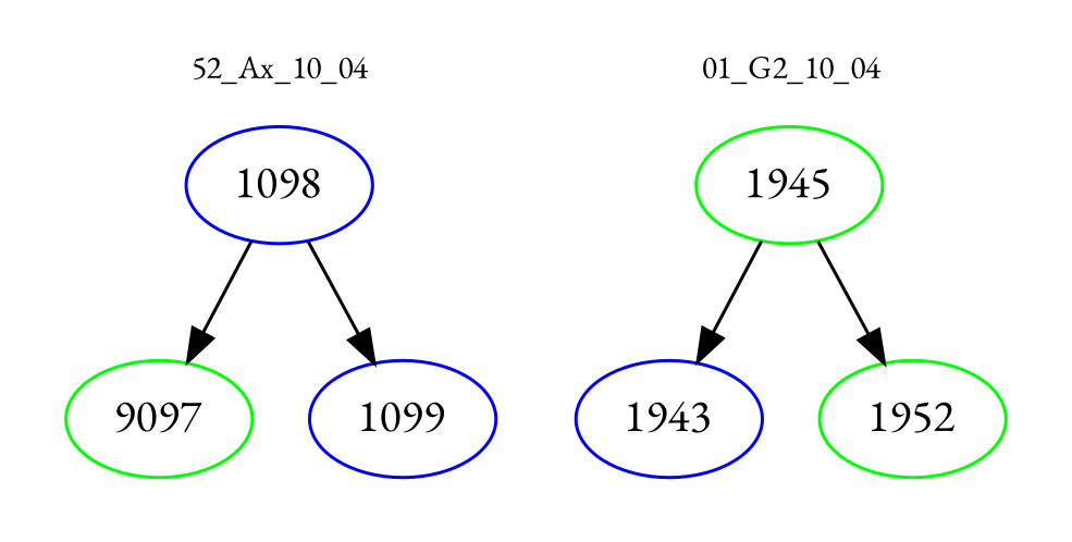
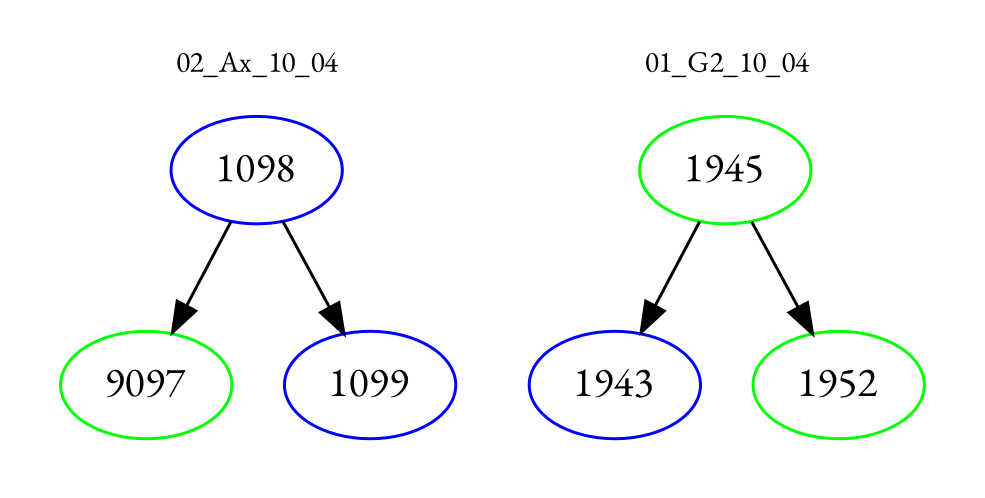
  digraph {
    fontname="EB Garamond"
    node [color=blue fontname="EB Garamond"]
    edge [color=black fontname="EB Garamond"]
    n1 [label=1098]
    n2 [color=green label=9097]
    n3 [label=1099]
    n4 [color=green label=1945]
    n5 [label=1943]
    n6 [color=green label=1952]
    subgraph cluster_1 {
      color=white
      fontsize=10
-     label="52_Ax_10_04"
+     label="02_Ax_10_04"
      n1
      n2
      n3
    }
    subgraph cluster_2 {
      color=white
      fontsize=10
      label="01_G2_10_04"
      n4
      n5
      n6
    }
    n1 -> n2
    n1 -> n3
    n4 -> n5
    n4 -> n6
  }
